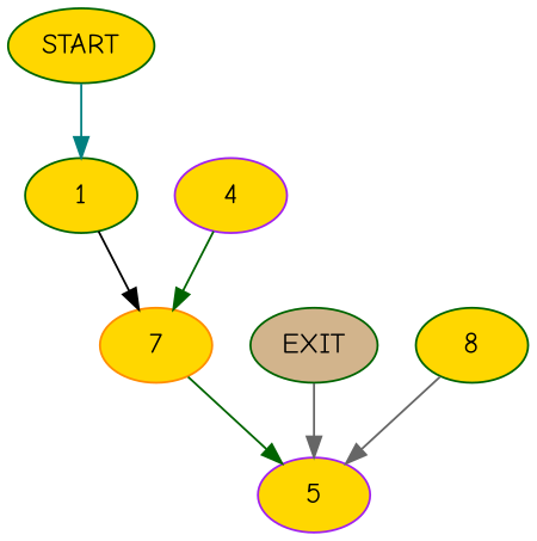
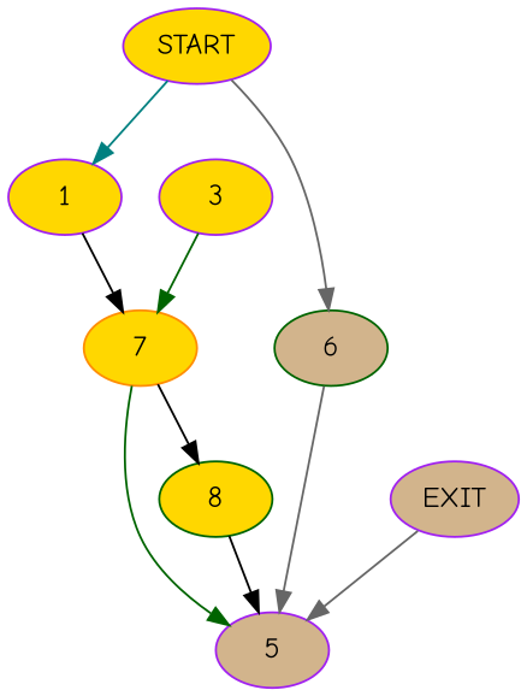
  digraph {
    fontname="Comic Neue"
    node [color=purple fillcolor=gold fontname="Comic Neue" style=filled]
    edge [color=gray40 fontname="Comic Neue"]
-   n1 [color=darkgreen label=START]
-   1 [color=darkgreen]
+   n1 [label=START]
+   1
+   6 [color=darkgreen fillcolor=tan]
    n4 [color=darkorange label=7]
-   5
-   n6 [color=darkgreen fillcolor=tan label=EXIT]
+   5 [fillcolor=tan]
+   n6 [fillcolor=tan label=EXIT]
    n7 [color=darkgreen label=8]
-   3 [label=4]
+   3
    n1 -> 1 [color=teal]
+   n1 -> 6
    1 -> n4 [color=black]
+   6 -> 5
    n4 -> 5 [color=darkgreen]
+   n4 -> n7 [color=black]
    n6 -> 5
-   n7 -> 5
+   n7 -> 5 [color=black]
    3 -> n4 [color=darkgreen]
  }
